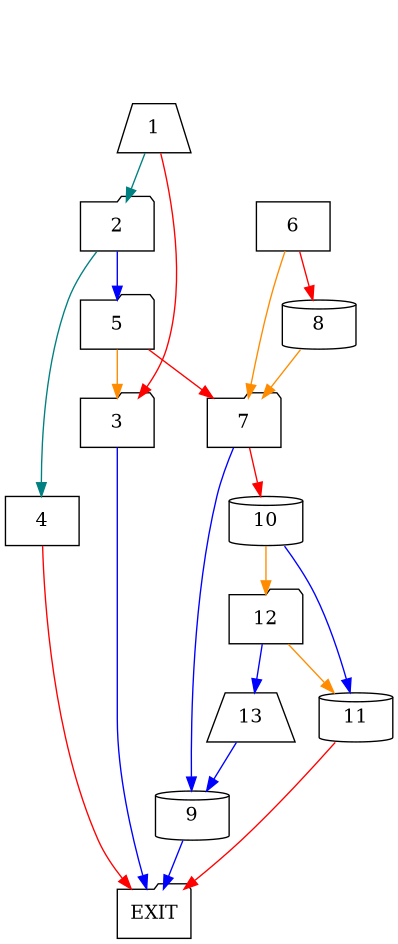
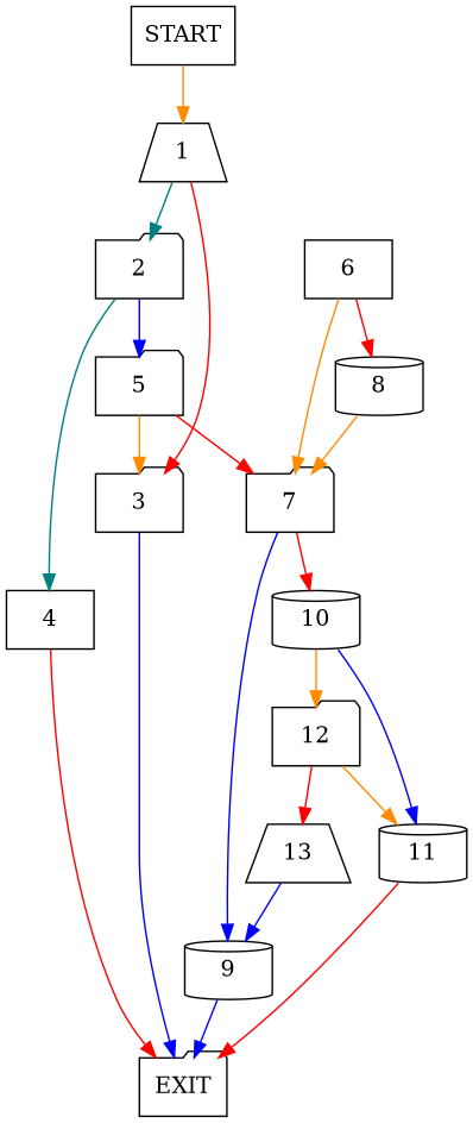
  digraph {
    node [shape=folder]
    edge [color=red]
+   n1 [label=START shape=box]
    1 [shape=trapezium]
    2
    3
    n5 [label=EXIT]
    4 [shape=box]
    5
    7
    6 [shape=box]
    8 [shape=cylinder]
    9 [shape=cylinder]
    10 [shape=cylinder]
    11 [shape=cylinder]
    12
    13 [shape=trapezium]
+   n1 -> 1 [color=darkorange]
    1 -> 2 [color=teal]
    1 -> 3
    2 -> 4 [color=teal]
    2 -> 5 [color=blue]
    3 -> n5 [color=blue]
    4 -> n5
    5 -> 3 [color=darkorange]
    5 -> 7
    7 -> 9 [color=blue]
    7 -> 10
    6 -> 7 [color=darkorange]
    6 -> 8
    8 -> 7 [color=darkorange]
    9 -> n5 [color=blue]
    10 -> 11 [color=blue]
    10 -> 12 [color=darkorange]
    11 -> n5
    12 -> 11 [color=darkorange]
-   12 -> 13 [color=blue]
+   12 -> 13
    13 -> 9 [color=blue]
  }
